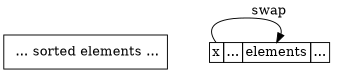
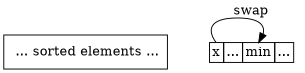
  digraph {
    n1 [label=" ... sorted elements ..." shape=box]
-   n2 [label=<<table BORDER="0" CELLBORDER="1" CELLSPACING="0">              <tr><td port="hd">x</td><td>...</td><td port="m">elements</td><td>...</td></tr></table>> shape=plaintext]
+   n2 [label=<<table BORDER="0" CELLBORDER="1" CELLSPACING="0">              <tr><td port="hd">x</td><td>...</td><td port="m">min</td><td>...</td></tr></table>> shape=plaintext]
    subgraph sub_1 {
      rank=same
      n1
      n2
    }
    n1 -> n2 [style=invis]
    n2 -> n2 [headport="m:n" label=swap tailport="hd:n"]
  }
